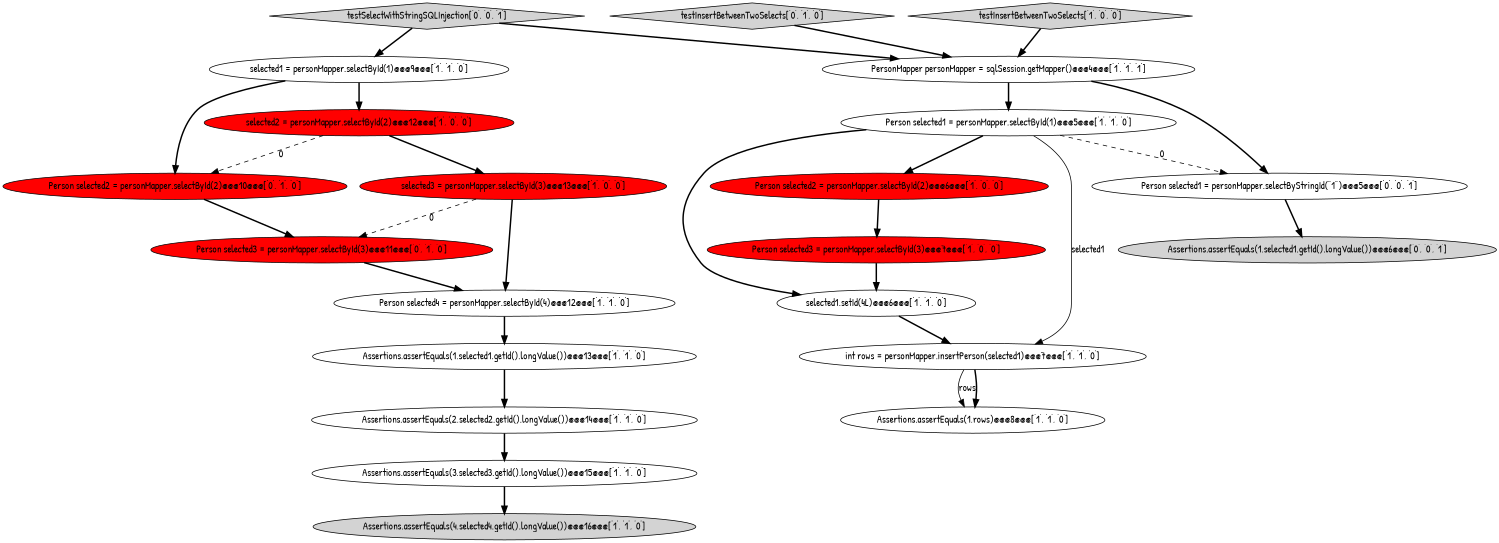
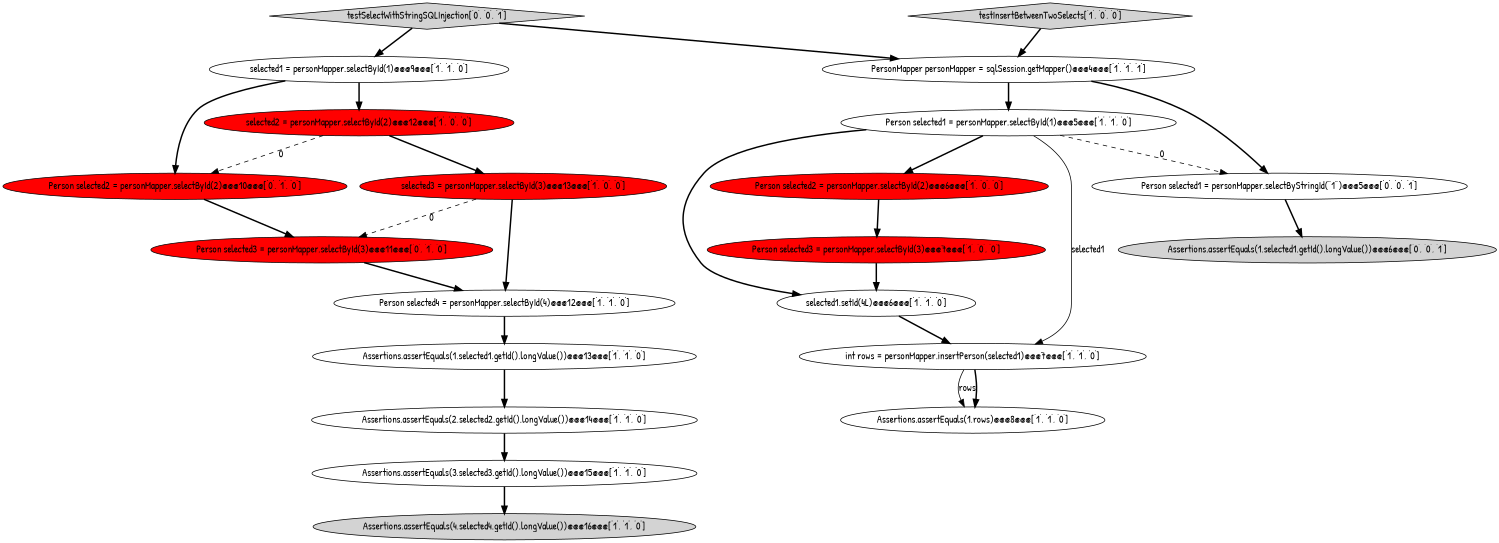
  digraph {
    fontname="Patrick Hand"
    node [fillcolor=white fontname="Patrick Hand" shape=ellipse style=filled]
    edge [fontname="Patrick Hand" style=bold]
    n1 [label="int rows = personMapper.insertPerson(selected1)@@@7@@@['1', '1', '0']"]
    n2 [label="Assertions.assertEquals(1,rows)@@@8@@@['1', '1', '0']"]
    n3 [label="Assertions.assertEquals(2,selected2.getId().longValue())@@@14@@@['1', '1', '0']"]
    n4 [label="Assertions.assertEquals(3,selected3.getId().longValue())@@@15@@@['1', '1', '0']"]
    n5 [fillcolor=lightgray label="Assertions.assertEquals(4,selected4.getId().longValue())@@@16@@@['1', '1', '0']"]
    n6 [fillcolor=red label="Person selected2 = personMapper.selectById(2)@@@10@@@['0', '1', '0']"]
    n7 [fillcolor=red label="Person selected3 = personMapper.selectById(3)@@@11@@@['0', '1', '0']"]
    n8 [label="Person selected4 = personMapper.selectById(4)@@@12@@@['1', '1', '0']"]
    n9 [label="Assertions.assertEquals(1,selected1.getId().longValue())@@@13@@@['1', '1', '0']"]
    n10 [fillcolor=lightgray label="Assertions.assertEquals(1,selected1.getId().longValue())@@@6@@@['0', '0', '1']"]
    n11 [label="selected1 = personMapper.selectById(1)@@@9@@@['1', '1', '0']"]
    n12 [fillcolor=red label="selected2 = personMapper.selectById(2)@@@12@@@['1', '0', '0']"]
    n13 [fillcolor=red label="Person selected3 = personMapper.selectById(3)@@@7@@@['1', '0', '0']"]
    n14 [label="selected1.setId(4L)@@@6@@@['1', '1', '0']"]
    n15 [fillcolor=lightgray label="testInsertBetweenTwoSelects['1', '0', '0']" shape=diamond]
    n16 [label="PersonMapper personMapper = sqlSession.getMapper()@@@4@@@['1', '1', '1']"]
    n17 [label="Person selected1 = personMapper.selectById(1)@@@5@@@['1', '1', '0']"]
    n18 [label="Person selected1 = personMapper.selectByStringId(\"1\")@@@5@@@['0', '0', '1']"]
    n19 [fillcolor=red label="Person selected2 = personMapper.selectById(2)@@@6@@@['1', '0', '0']"]
    n20 [fillcolor=red label="selected3 = personMapper.selectById(3)@@@13@@@['1', '0', '0']"]
    n21 [fillcolor=lightgray label="testSelectWithStringSQLInjection['0', '0', '1']" shape=diamond]
-   n22 [fillcolor=lightgray label="testInsertBetweenTwoSelects['0', '1', '0']" shape=diamond]
    n1 -> n2 [label=rows style=solid]
    n1 -> n2
    n3 -> n4
    n4 -> n5
    n6 -> n7
    n7 -> n8
    n8 -> n9
    n9 -> n3
    n11 -> n6
    n11 -> n12
    n12 -> n6 [label=0 style=dashed]
    n12 -> n20
    n13 -> n14
    n14 -> n1
    n15 -> n16
    n16 -> n17
    n16 -> n18
    n17 -> n1 [label=selected1 style=solid]
    n17 -> n14
    n17 -> n18 [label=0 style=dashed]
    n17 -> n19
    n18 -> n10
    n19 -> n13
    n20 -> n7 [label=0 style=dashed]
    n20 -> n8
    n21 -> n11
    n21 -> n16
-   n22 -> n16
  }
